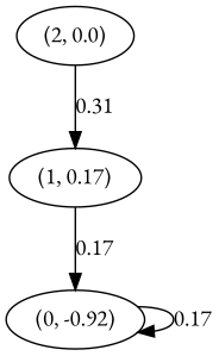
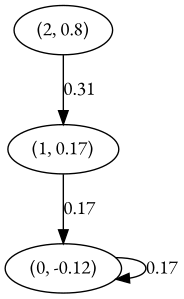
  digraph {
    fontname="EB Garamond"
    node [fontname="EB Garamond"]
    edge [fontname="EB Garamond"]
-   n1 [label="(0, -0.92)"]
+   n1 [label="(0, -0.12)"]
    n2 [label="(1, 0.17)"]
-   n3 [label="(2, 0.0)"]
+   n3 [label="(2, 0.8)"]
    n1 -> n1 [label=0.17]
    n2 -> n1 [label=0.17]
    n3 -> n2 [label=0.31]
  }
